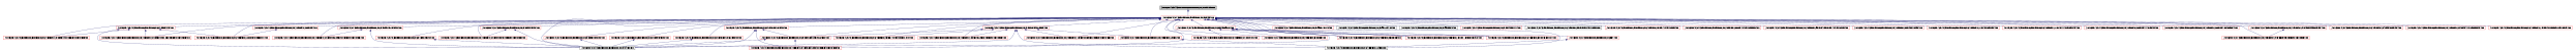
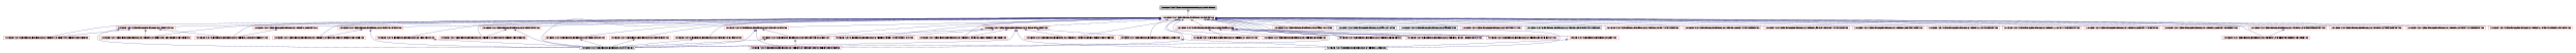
  digraph {
    node [color=red fillcolor=white fontname=Helvetica fontsize=10 shape=record style=filled]
    edge [color=midnightblue dir=back fontname=Helvetica fontsize=10 labelfontname=Helvetica labelfontsize=10 style=solid]
    n1 [color=black fillcolor=grey75 fontcolor=black height=0.2 label="/home/travis/build/espressopp/espressopp/src/Quadruple.cpp" width=0.4]
    n2 [height=0.2 label="/home/travis/build/espressopp/espressopp/src/Particle.hpp" width=0.4]
    n3 [color=black height=0.2 label="/home/travis/build/espressopp/espressopp/src/bindings.cpp" width=0.4]
    n4 [height=0.2 label="/home/travis/build/espressopp/espressopp/src/BufferDynamic.hpp" width=0.4]
    n5 [color=black height=0.2 label="/home/travis/build/espressopp/espressopp/src/BufferArchive.hpp" width=0.4]
    n6 [color=black height=0.2 label="/home/travis/build/espressopp/espressopp/src/BufferStatic.hpp" width=0.4]
-   n7 [height=0.2 label="/home/travis/build/espressopp/espressopp/src/Cell.hpp" width=0.4]
+   n7 [height=0.2 label="/hpp/travis/build/espressopp/espressopp/src/Cell.hpp" width=0.4]
    n8 [color=black height=0.2 label="/home/travis/build/espressopp/espressopp/src/integrator/Adress.cpp" width=0.4]
    n9 [height=0.2 label="/home/travis/build/espressopp/espressopp/src/FixedListComm.hpp" width=0.4]
    n10 [height=0.2 label="/home/travis/build/espressopp/espressopp/src/FixedPairDistList.hpp" width=0.4]
    n11 [height=0.2 label="/home/travis/build/espressopp/espressopp/src/FixedPairList.hpp" width=0.4]
    n12 [height=0.2 label="/home/travis/build/espressopp/espressopp/src/integrator/AssociationReaction.hpp" width=0.4]
    n13 [height=0.2 label="/home/travis/build/espressopp/espressopp/src/interaction/FixedPairListInteractionTemplate.hpp" width=0.4]
    n14 [height=0.2 label="/home/travis/build/espressopp/espressopp/src/interaction/FixedPairListTypesInteractionTemplate.hpp" width=0.4]
    n15 [height=0.2 label="/home/travis/build/espressopp/espressopp/src/FixedTupleListAdress.hpp" width=0.4]
    n16 [height=0.2 label="/home/travis/build/espressopp/espressopp/src/FixedQuadrupleListAdress.hpp" width=0.4]
    n17 [height=0.2 label="/home/travis/build/espressopp/espressopp/src/interaction/FixedQuadrupleListInteractionTemplate.hpp" width=0.4]
    n18 [height=0.2 label="/home/travis/build/espressopp/espressopp/src/integrator/Adress.hpp" width=0.4]
    n19 [height=0.2 label="/home/travis/build/espressopp/espressopp/src/integrator/LangevinThermostatHybrid.hpp" width=0.4]
    n20 [height=0.2 label="/home/travis/build/espressopp/espressopp/src/interaction/VerletListAdressInteractionTemplate.hpp" width=0.4]
    n21 [height=0.2 label="/home/travis/build/espressopp/espressopp/src/interaction/VerletListHadressInteractionTemplate.hpp" width=0.4]
    n22 [height=0.2 label="/home/travis/build/espressopp/espressopp/src/FixedQuadrupleAngleList.hpp" width=0.4]
    n23 [height=0.2 label="/home/travis/build/espressopp/espressopp/src/FixedQuadrupleList.hpp" width=0.4]
    n24 [height=0.2 label="/home/travis/build/espressopp/espressopp/src/FixedSingleList.hpp" width=0.4]
    n25 [height=0.2 label="/home/travis/build/espressopp/espressopp/src/FixedTripleAngleList.hpp" width=0.4]
    n26 [height=0.2 label="/home/travis/build/espressopp/espressopp/src/interaction/FixedTripleAngleListInteractionTemplate.hpp" width=0.4]
    n27 [height=0.2 label="/home/travis/build/espressopp/espressopp/src/FixedTripleList.hpp" width=0.4]
    n28 [height=0.2 label="/home/travis/build/espressopp/espressopp/src/interaction/FixedTripleListInteractionTemplate.hpp" width=0.4]
    n29 [height=0.2 label="/home/travis/build/espressopp/espressopp/src/FixedTupleList.hpp" width=0.4]
    n30 [color=black height=0.2 label="/home/travis/build/espressopp/espressopp/src/integrator/BerendsenThermostat.cpp" width=0.4]
    n31 [height=0.2 label="/home/travis/build/espressopp/espressopp/src/ParticleGroup.hpp" width=0.4]
    n32 [height=0.2 label="/home/travis/build/espressopp/espressopp/src/integrator/FixPositions.hpp" width=0.4]
    n33 [height=0.2 label="/home/travis/build/espressopp/espressopp/src/integrator/ExtForce.hpp" width=0.4]
    n34 [height=0.2 label="/home/travis/build/espressopp/espressopp/src/integrator/CapForce.hpp" width=0.4]
    n35 [height=0.2 label="/home/travis/build/espressopp/espressopp/src/integrator/VelocityVerletOnRadius.hpp" width=0.4]
    n36 [height=0.2 label="/home/travis/build/espressopp/espressopp/src/integrator/EmptyExtension.hpp" width=0.4]
    n37 [height=0.2 label="/home/travis/build/espressopp/espressopp/src/integrator/LangevinThermostat.hpp" width=0.4]
    n38 [height=0.2 label="/home/travis/build/espressopp/espressopp/src/integrator/LangevinThermostat1D.hpp" width=0.4]
    n39 [height=0.2 label="/home/travis/build/espressopp/espressopp/src/integrator/GeneralizedLangevinThermostat.hpp" width=0.4]
    n40 [height=0.2 label="/home/travis/build/espressopp/espressopp/src/integrator/DPDThermostat.hpp" width=0.4]
    n41 [height=0.2 label="/home/travis/build/espressopp/espressopp/src/interaction/AngularPotential.hpp" width=0.4]
    n42 [height=0.2 label="/home/travis/build/espressopp/espressopp/src/interaction/AngularUniquePotential.hpp" width=0.4]
    n43 [height=0.2 label="/home/travis/build/espressopp/espressopp/src/interaction/PotentialUniqueDist.hpp" width=0.4]
    n44 [height=0.2 label="/home/travis/build/espressopp/espressopp/src/interaction/Potential.hpp" width=0.4]
    n45 [height=0.2 label="/home/travis/build/espressopp/espressopp/src/interaction/PotentialVSpherePair.hpp" width=0.4]
    n46 [height=0.2 label="/home/travis/build/espressopp/espressopp/src/interaction/SingleParticlePotential.hpp" width=0.4]
    n47 [height=0.2 label="/home/travis/build/espressopp/espressopp/src/interaction/SingleParticleInteractionTemplate.hpp" width=0.4]
    n48 [height=0.2 label="/home/travis/build/espressopp/espressopp/src/interaction/DihedralPotential.hpp" width=0.4]
    n49 [height=0.2 label="/home/travis/build/espressopp/espressopp/src/interaction/DihedralUniquePotential.hpp" width=0.4]
    n50 [height=0.2 label="/home/travis/build/espressopp/espressopp/src/interaction/VerletListInteractionTemplate.hpp" width=0.4]
    n1 -> n2
    n2 -> n3
    n2 -> n4
    n2 -> n5
    n2 -> n6
    n2 -> n7
    n2 -> n8
    n2 -> n9
    n2 -> n10
    n2 -> n11
    n2 -> n12
    n2 -> n13
    n2 -> n14
    n2 -> n15
    n2 -> n16
    n2 -> n17
    n2 -> n18
    n2 -> n19
    n2 -> n20
    n2 -> n21
    n2 -> n22
    n2 -> n23
    n2 -> n24
    n2 -> n25
    n2 -> n26
    n2 -> n27
    n2 -> n28
    n2 -> n29
    n2 -> n30
    n2 -> n31
    n2 -> n32
    n2 -> n33
    n2 -> n34
    n2 -> n35
    n2 -> n36
    n2 -> n37
    n2 -> n38
    n2 -> n39
    n2 -> n40
    n2 -> n41
    n2 -> n42
    n2 -> n43
    n2 -> n44
    n2 -> n45
    n2 -> n46
    n2 -> n47
    n2 -> n48
    n2 -> n49
    n2 -> n50
    n7 -> n8
    n10 -> n3
    n11 -> n3
    n11 -> n12
    n11 -> n13
    n11 -> n14
    n15 -> n3
    n15 -> n8
    n15 -> n16
    n15 -> n18
    n15 -> n19
    n15 -> n20
    n15 -> n21
    n16 -> n3
    n16 -> n17
    n18 -> n8
    n22 -> n3
    n23 -> n3
    n23 -> n16
    n23 -> n17
    n24 -> n3
    n25 -> n3
    n25 -> n26
    n27 -> n3
    n27 -> n28
    n29 -> n3
    n31 -> n3
    n31 -> n32
    n31 -> n33
    n31 -> n34
    n31 -> n35
    n31 -> n36
    n44 -> n12
    n46 -> n47
  }
